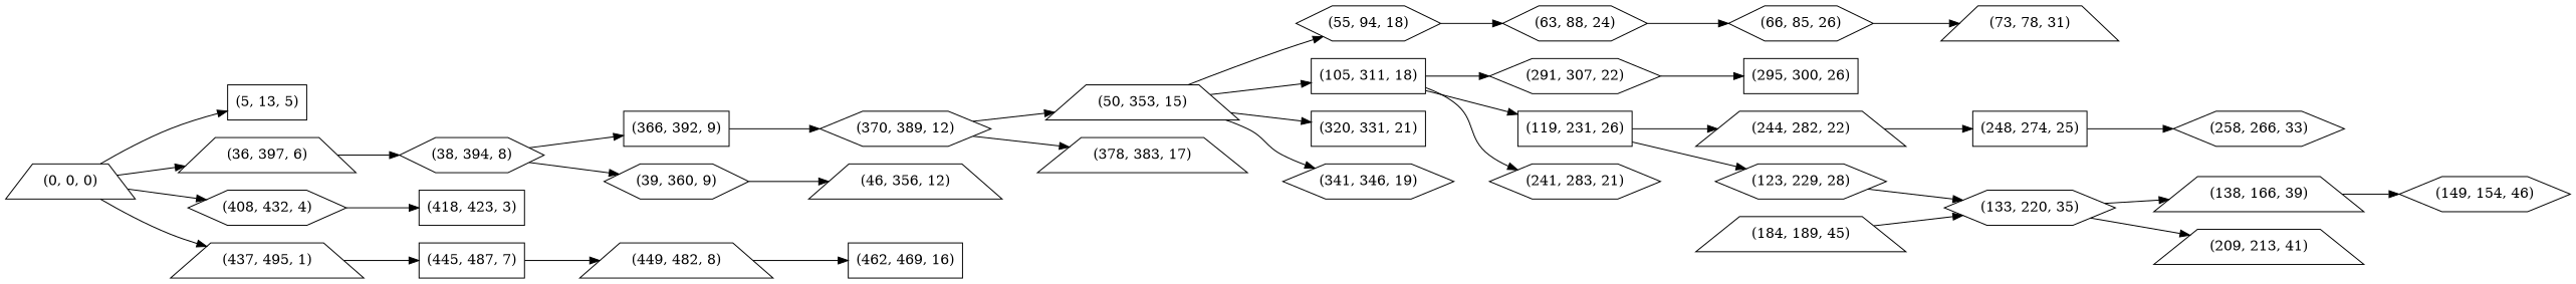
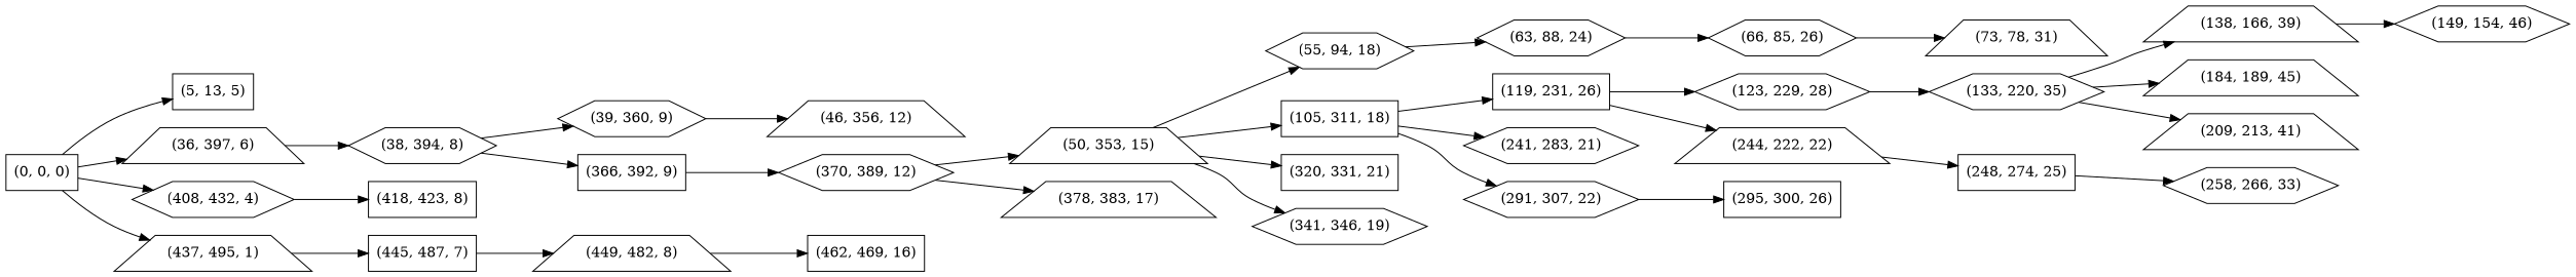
  digraph {
    fontname="DejaVu Serif"
    rankdir=LR
    node [fontname="DejaVu Serif" shape=hexagon]
    edge [fontname="DejaVu Serif"]
-   "(0, 0, 0)" [shape=trapezium]
+   "(0, 0, 0)" [shape=box]
    "(5, 13, 5)" [shape=box]
    "(36, 397, 6)" [shape=trapezium]
    "(408, 432, 4)"
    "(437, 495, 1)" [shape=trapezium]
    "(38, 394, 8)"
-   "(418, 423, 8)" [shape=box label="(418, 423, 3)"]
+   "(418, 423, 8)" [shape=box]
    "(445, 487, 7)" [shape=box]
    "(39, 360, 9)"
    "(366, 392, 9)" [shape=box]
    "(46, 356, 12)" [shape=trapezium]
    "(370, 389, 12)"
    "(50, 353, 15)" [shape=trapezium]
    "(55, 94, 18)"
    "(105, 311, 18)" [shape=box]
    "(320, 331, 21)" [shape=box]
    "(341, 346, 19)"
    "(63, 88, 24)"
    "(119, 231, 26)" [shape=box]
    "(241, 283, 21)"
    "(291, 307, 22)"
    "(66, 85, 26)"
    "(73, 78, 31)" [shape=trapezium]
    "(123, 229, 28)"
-   "(244, 282, 22)" [shape=trapezium]
+   "(244, 282, 22)" [shape=trapezium label="(244, 222, 22)"]
    "(295, 300, 26)" [shape=box]
    "(133, 220, 35)"
    "(138, 166, 39)" [shape=trapezium]
    "(184, 189, 45)" [shape=trapezium]
    "(209, 213, 41)" [shape=trapezium]
    "(149, 154, 46)"
    "(248, 274, 25)" [shape=box]
    "(258, 266, 33)"
    "(378, 383, 17)" [shape=trapezium]
    "(449, 482, 8)" [shape=trapezium]
    "(462, 469, 16)" [shape=box]
    "(0, 0, 0)" -> "(5, 13, 5)"
    "(0, 0, 0)" -> "(36, 397, 6)"
    "(0, 0, 0)" -> "(408, 432, 4)"
    "(0, 0, 0)" -> "(437, 495, 1)"
    "(36, 397, 6)" -> "(38, 394, 8)"
    "(408, 432, 4)" -> "(418, 423, 8)"
    "(437, 495, 1)" -> "(445, 487, 7)"
    "(38, 394, 8)" -> "(39, 360, 9)"
    "(38, 394, 8)" -> "(366, 392, 9)"
    "(445, 487, 7)" -> "(449, 482, 8)"
    "(39, 360, 9)" -> "(46, 356, 12)"
    "(366, 392, 9)" -> "(370, 389, 12)"
    "(370, 389, 12)" -> "(50, 353, 15)"
    "(370, 389, 12)" -> "(378, 383, 17)"
    "(50, 353, 15)" -> "(55, 94, 18)"
    "(50, 353, 15)" -> "(105, 311, 18)"
    "(50, 353, 15)" -> "(320, 331, 21)"
    "(50, 353, 15)" -> "(341, 346, 19)"
    "(55, 94, 18)" -> "(63, 88, 24)"
    "(105, 311, 18)" -> "(119, 231, 26)"
    "(105, 311, 18)" -> "(241, 283, 21)"
    "(105, 311, 18)" -> "(291, 307, 22)"
    "(63, 88, 24)" -> "(66, 85, 26)"
    "(119, 231, 26)" -> "(123, 229, 28)"
    "(119, 231, 26)" -> "(244, 282, 22)"
    "(291, 307, 22)" -> "(295, 300, 26)"
    "(66, 85, 26)" -> "(73, 78, 31)"
    "(123, 229, 28)" -> "(133, 220, 35)"
    "(244, 282, 22)" -> "(248, 274, 25)"
    "(133, 220, 35)" -> "(138, 166, 39)"
-   "(184, 189, 45)" -> "(133, 220, 35)"
+   "(133, 220, 35)" -> "(184, 189, 45)"
    "(133, 220, 35)" -> "(209, 213, 41)"
    "(138, 166, 39)" -> "(149, 154, 46)"
    "(248, 274, 25)" -> "(258, 266, 33)"
    "(449, 482, 8)" -> "(462, 469, 16)"
  }
